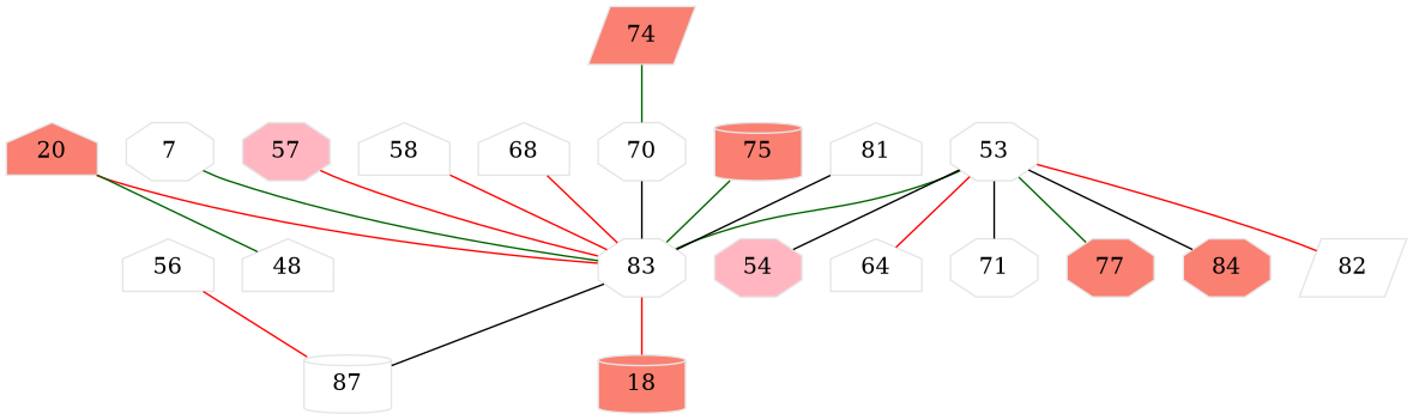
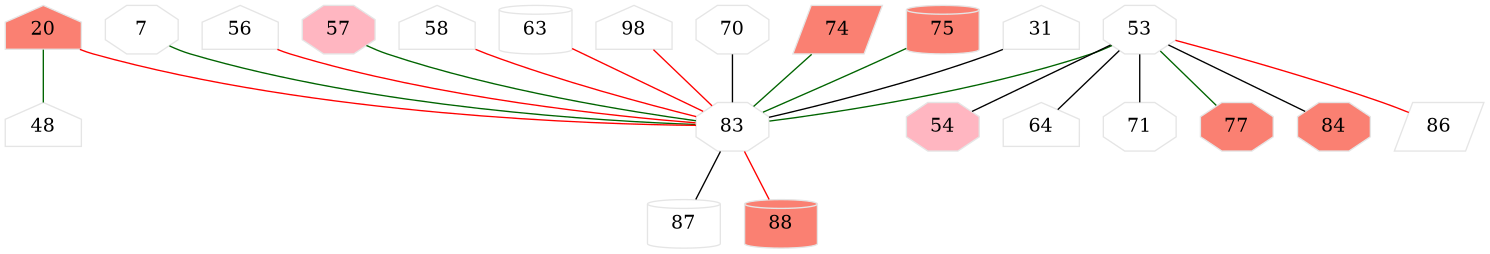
  graph {
    node [color=gray90 fillcolor=white shape=octagon style=filled]
    edge [color=darkgreen]
    7 [super="+5"]
    83 [super="+69+80+19+33+45+61+79+78"]
    87 [shape=cylinder]
-   88 [fillcolor=salmon shape=cylinder super="+85" label=18]
+   88 [fillcolor=salmon shape=cylinder super="+85"]
    20 [fillcolor=salmon shape=house super="+18"]
    48 [shape=house]
    53 [super="+52+51+22+25+32+34+35+36+39+41+50"]
    54 [fillcolor=lightpink]
    64 [shape=house]
    71 [super="+65"]
    77 [fillcolor=salmon]
    84 [fillcolor=salmon]
-   86 [shape=parallelogram super="+62" label=82]
+   86 [shape=parallelogram super="+62"]
    56 [shape=house]
    57 [fillcolor=lightpink]
    58 [shape=house]
-   68 [shape=house]
+   63 [shape=cylinder]
+   68 [shape=house label=98]
    70 [super="+15+28+29+31+42"]
    n20 [fillcolor=salmon label=74 shape=parallelogram]
    75 [fillcolor=salmon shape=cylinder]
-   81 [shape=house]
+   81 [shape=house label=31]
    7 -- 83 [weight=7]
    83 -- 87 [color=black]
    83 -- 88 [color=red]
    20 -- 83 [color=red weight=6]
    20 -- 48
    53 -- 83 [weight=12]
    53 -- 54 [color=black weight=2]
-   53 -- 64 [color=red]
+   53 -- 64 [color=black]
    53 -- 71 [color=black]
    53 -- 77
    53 -- 84 [color=black]
    53 -- 86 [color=red]
-   56 -- 87 [color=red]
-   57 -- 83 [color=red]
+   56 -- 83 [color=red]
+   57 -- 83
    58 -- 83 [color=red]
+   63 -- 83 [color=red]
    68 -- 83 [color=red]
    70 -- 83 [color=black weight=4]
-   n20 -- 70
+   n20 -- 83
    75 -- 83
    81 -- 83 [color=black]
  }
